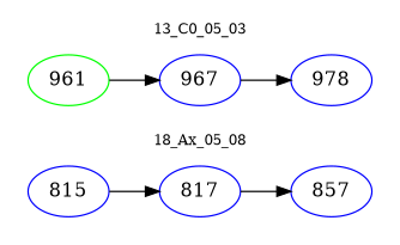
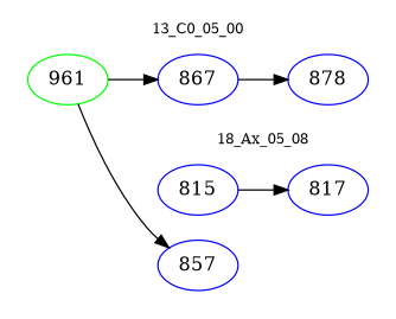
  digraph {
    rankdir=LR
    node [color=blue]
    edge [color=black]
    n1 [label=815]
    n2 [label=817]
    n3 [label=857]
    n4 [color=green label=961]
-   n5 [label=967]
-   n6 [label=978]
+   n5 [label=867]
+   n6 [label=878]
    subgraph cluster_1 {
      color=white
      fontsize=10
      label="18_Ax_05_08"
      n1
      n2
      n3
    }
    subgraph cluster_2 {
      color=white
      fontsize=10
-     label="13_C0_05_03"
+     label="13_C0_05_00"
      n4
      n5
      n6
    }
    n1 -> n2
-   n2 -> n3
+   n4 -> n3
    n4 -> n5
    n5 -> n6
  }
